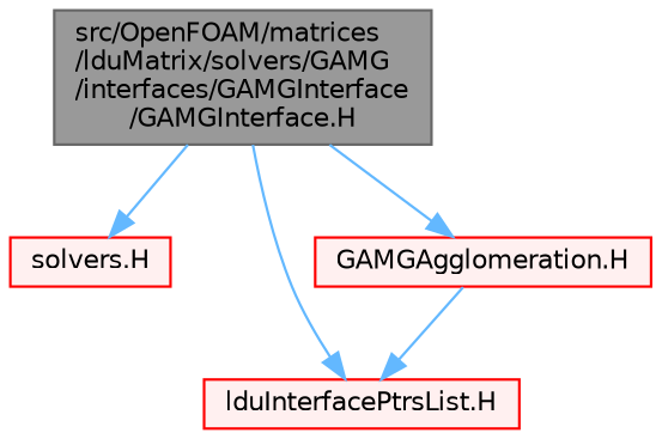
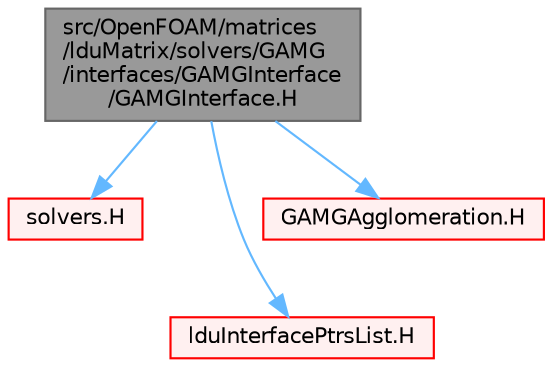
  digraph {
    node [color=red fillcolor="#FFF0F0" fontname=Helvetica fontsize=10 shape=box style=filled]
    edge [color=steelblue1 fontname=Helvetica fontsize=10 labelfontname=Helvetica labelfontsize=10 style=solid]
    n1 [color=gray40 fillcolor=grey60 fontcolor=black height=0.2 label="src/OpenFOAM/matrices\l/lduMatrix/solvers/GAMG\l/interfaces/GAMGInterface\l/GAMGInterface.H" width=0.4]
    n2 [height=0.2 label="solvers.H" width=0.4]
    n3 [height=0.2 label="lduInterfacePtrsList.H" width=0.4]
    n4 [height=0.2 label="GAMGAgglomeration.H" width=0.4]
    n1 -> n2
    n1 -> n3
    n1 -> n4
-   n4 -> n3
  }
